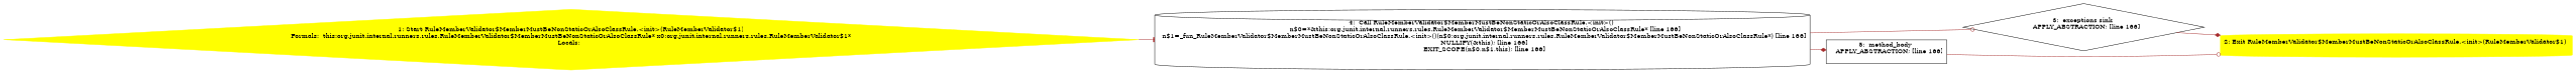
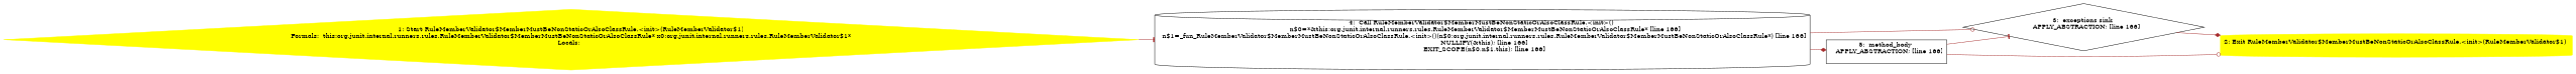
  digraph {
    rankdir=LR
    node [shape=diamond]
    edge [color=brown arrowhead=tee]
    n1 [color=yellow label="1: Start RuleMemberValidator$MemberMustBeNonStaticOrAlsoClassRule.<init>(RuleMemberValidator$1)\nFormals:  this:org.junit.internal.runners.rules.RuleMemberValidator$MemberMustBeNonStaticOrAlsoClassRule* x0:org.junit.internal.runners.rules.RuleMemberValidator$1*\nLocals:  \n  " style=filled]
    n2 [label="4:  Call RuleMemberValidator$MemberMustBeNonStaticOrAlsoClassRule.<init>() \n   n$0=*&this:org.junit.internal.runners.rules.RuleMemberValidator$MemberMustBeNonStaticOrAlsoClassRule* [line 166]\n  n$1=_fun_RuleMemberValidator$MemberMustBeNonStaticOrAlsoClassRule.<init>()(n$0:org.junit.internal.runners.rules.RuleMemberValidator$MemberMustBeNonStaticOrAlsoClassRule*) [line 166]\n  NULLIFY(&this); [line 166]\n  EXIT_SCOPE(n$0,n$1,this); [line 166]\n " shape=cylinder]
    n3 [label="3:  exceptions sink \n   APPLY_ABSTRACTION; [line 166]\n "]
    n4 [label="5:  method_body \n   APPLY_ABSTRACTION; [line 166]\n " shape=box]
    n5 [color=yellow label="2: Exit RuleMemberValidator$MemberMustBeNonStaticOrAlsoClassRule.<init>(RuleMemberValidator$1) \n  " style=filled shape=cylinder]
    n1 -> n2
    n2 -> n3 [arrowhead=odot]
    n2 -> n4 [arrowhead=diamond]
    n3 -> n5 [arrowhead=diamond]
+   n4 -> n3
    n4 -> n5 [arrowhead=odot]
  }
